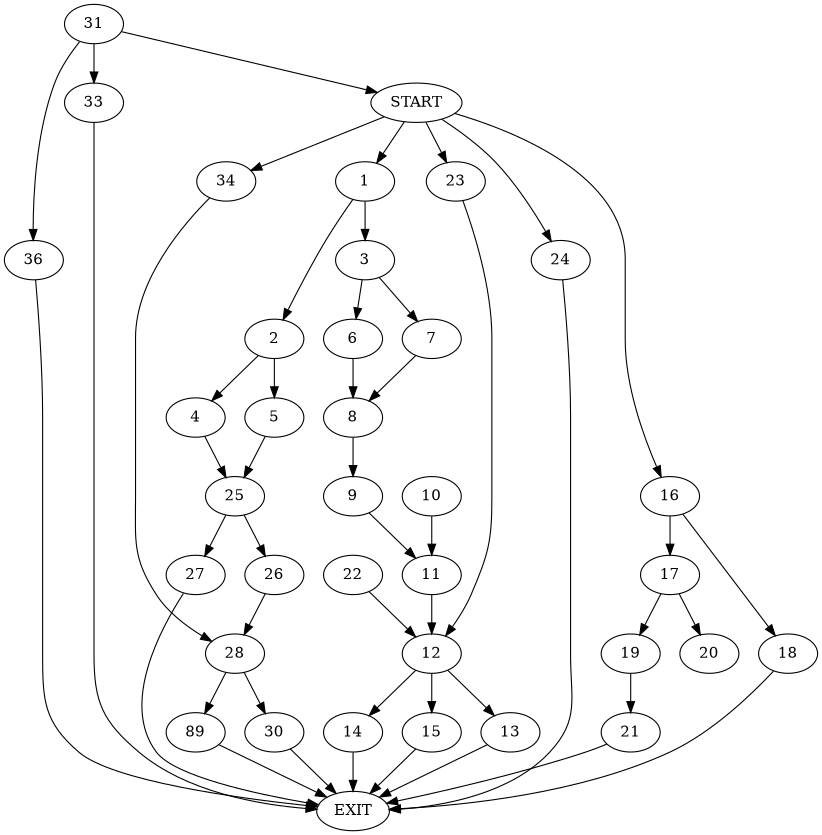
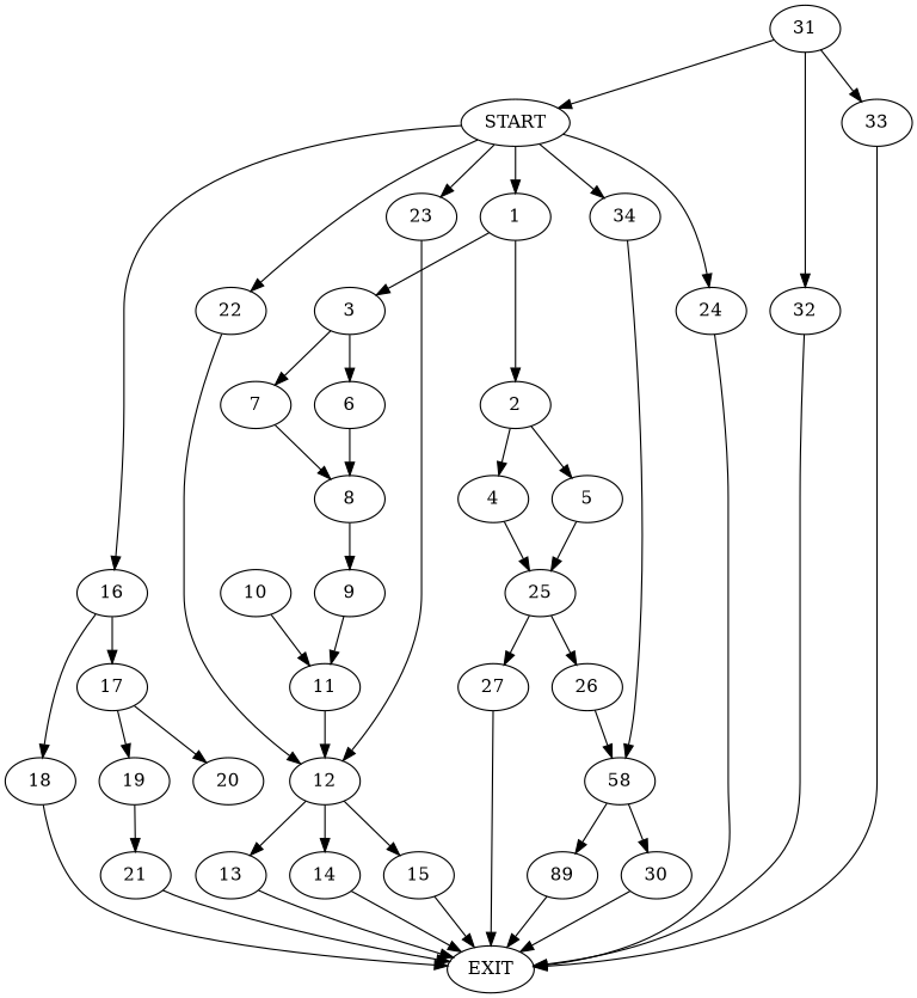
  digraph {
    n1 [label=START]
    1
    16
    22
    23
    24
    34
    2
    3
    17
    18
    12
    n13 [label=EXIT]
    31
-   32 [label=36]
+   32
    33
-   28
+   28 [label=58]
    4
    5
    6
    7
    25
    8
    26
    27
    9
    11
    10
    13
    14
    15
    19
    20
    21
    n35 [label=89]
    30
    n1 -> 1
    n1 -> 16
+   n1 -> 22
    n1 -> 23
    n1 -> 24
    n1 -> 34
    1 -> 2
    1 -> 3
    16 -> 17
    16 -> 18
    22 -> 12
    23 -> 12
    24 -> n13
    34 -> 28
    2 -> 4
    2 -> 5
    3 -> 6
    3 -> 7
    17 -> 19
    17 -> 20
    18 -> n13
    12 -> 13
    12 -> 14
    12 -> 15
    31 -> n1
    31 -> 32
    31 -> 33
    32 -> n13
    33 -> n13
    28 -> n35
    28 -> 30
    4 -> 25
    5 -> 25
    6 -> 8
    7 -> 8
    25 -> 26
    25 -> 27
    8 -> 9
    26 -> 28
    27 -> n13
    9 -> 11
    11 -> 12
    10 -> 11
    13 -> n13
    14 -> n13
    15 -> n13
    19 -> 21
    21 -> n13
    n35 -> n13
    30 -> n13
  }
